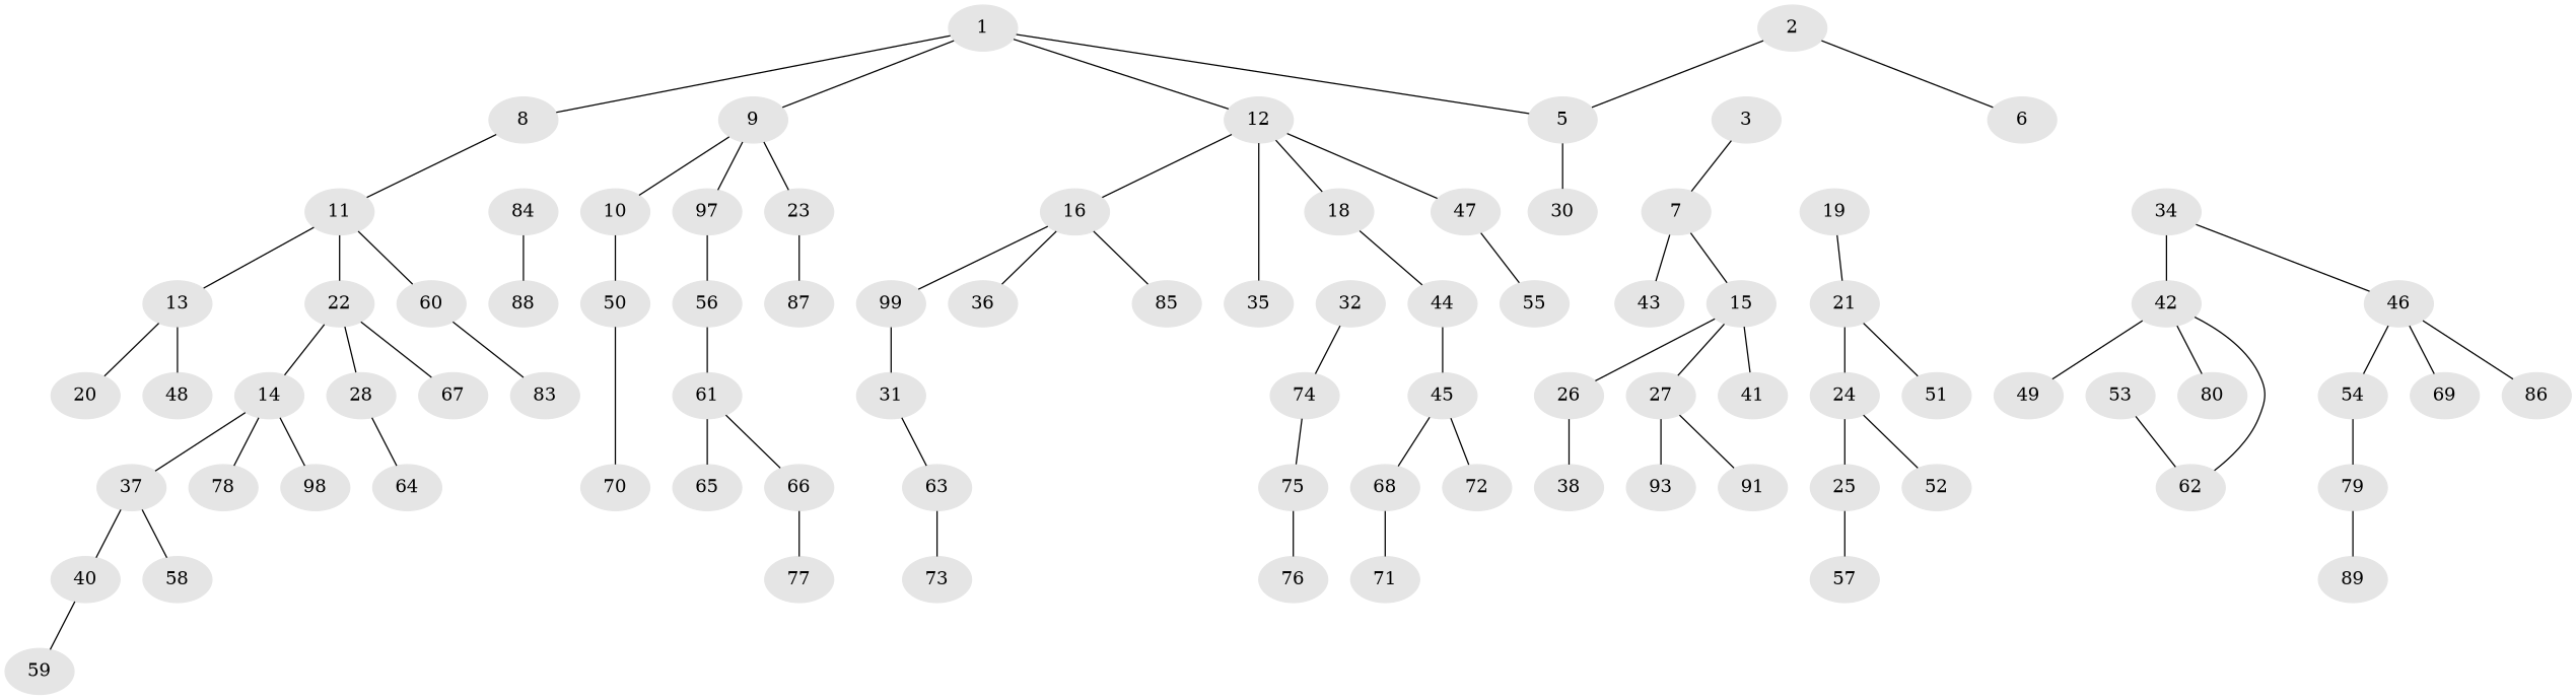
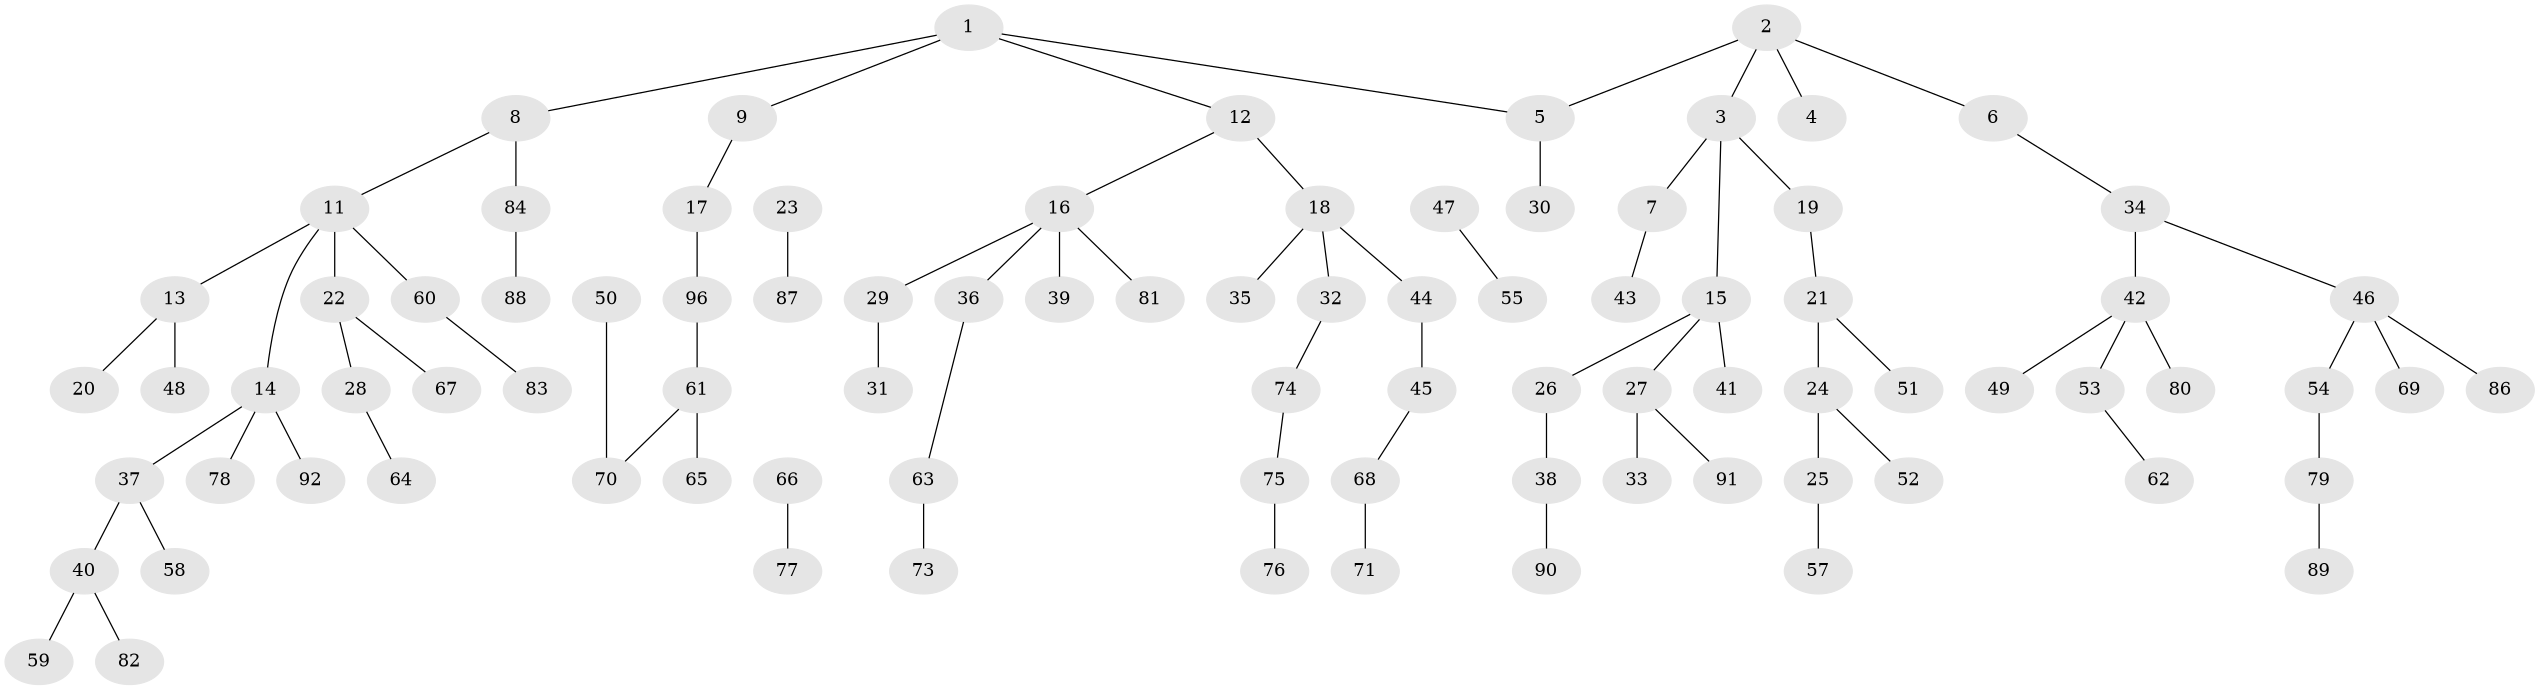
  graph {
    node [color=gray90 style=filled]
    1
    8
    9
    12
    5
    2
    3
+   4
    6
    11
    84
-   10
-   17 [label=97]
+   17
    23
    16
    18
    35
    47
    7
    19
    30
    34
    15
    43
    21
    42
    46
    26
    27
    41
    13
    14
    22
    60
    88
    50
-   56
+   56 [label=96]
    87
    70
    20
    48
    37
    78
-   92 [label=98]
+   92
    28
    67
    83
-   29 [label=99]
+   29
    36
-   85
+   39
+   85 [label=81]
    32
    44
    55
    40
    58
    38
-   33 [label=93]
+   33
    91
    31
    61
    74
    45
    24
    51
    25
    52
    64
    57
+   90
    63
    73
    75
    49
    53
    80
    54
    69
    86
    59
+   82
    62
    68
-   72
    71
    79
    89
    65
    66
    77
    76
    1 -- 8
    1 -- 9
    1 -- 12
    1 -- 5
    8 -- 11
-   9 -- 10
+   8 -- 84
    9 -- 17
-   9 -- 23
    12 -- 16
    12 -- 18
-   12 -- 35
-   12 -- 47
+   18 -- 35
    5 -- 30
    2 -- 5
+   2 -- 3
+   2 -- 4
    2 -- 6
    3 -- 7
+   3 -- 19
+   6 -- 34
    11 -- 13
-   22 -- 14
+   11 -- 14
    11 -- 22
    11 -- 60
    84 -- 88
-   10 -- 50
    17 -- 56
    23 -- 87
    16 -- 29
    16 -- 36
+   16 -- 39
    16 -- 85
+   18 -- 32
    18 -- 44
    47 -- 55
-   7 -- 15
+   3 -- 15
    7 -- 43
    19 -- 21
    34 -- 42
    34 -- 46
    15 -- 26
    15 -- 27
    15 -- 41
    21 -- 24
    21 -- 51
    42 -- 49
-   42 -- 62
+   42 -- 53
    42 -- 80
    46 -- 54
    46 -- 69
    46 -- 86
    26 -- 38
    27 -- 33
    27 -- 91
    13 -- 20
    13 -- 48
    14 -- 37
    14 -- 78
    14 -- 92
    22 -- 28
    22 -- 67
    60 -- 83
    50 -- 70
    56 -- 61
    37 -- 40
    37 -- 58
    28 -- 64
    29 -- 31
    32 -- 74
    44 -- 45
    40 -- 59
-   31 -- 63
+   40 -- 82
+   38 -- 90
+   36 -- 63
    61 -- 65
-   61 -- 66
+   61 -- 70
    74 -- 75
    45 -- 68
-   45 -- 72
    24 -- 25
    24 -- 52
    25 -- 57
    63 -- 73
    75 -- 76
    53 -- 62
    54 -- 79
    68 -- 71
    79 -- 89
    66 -- 77
  }
